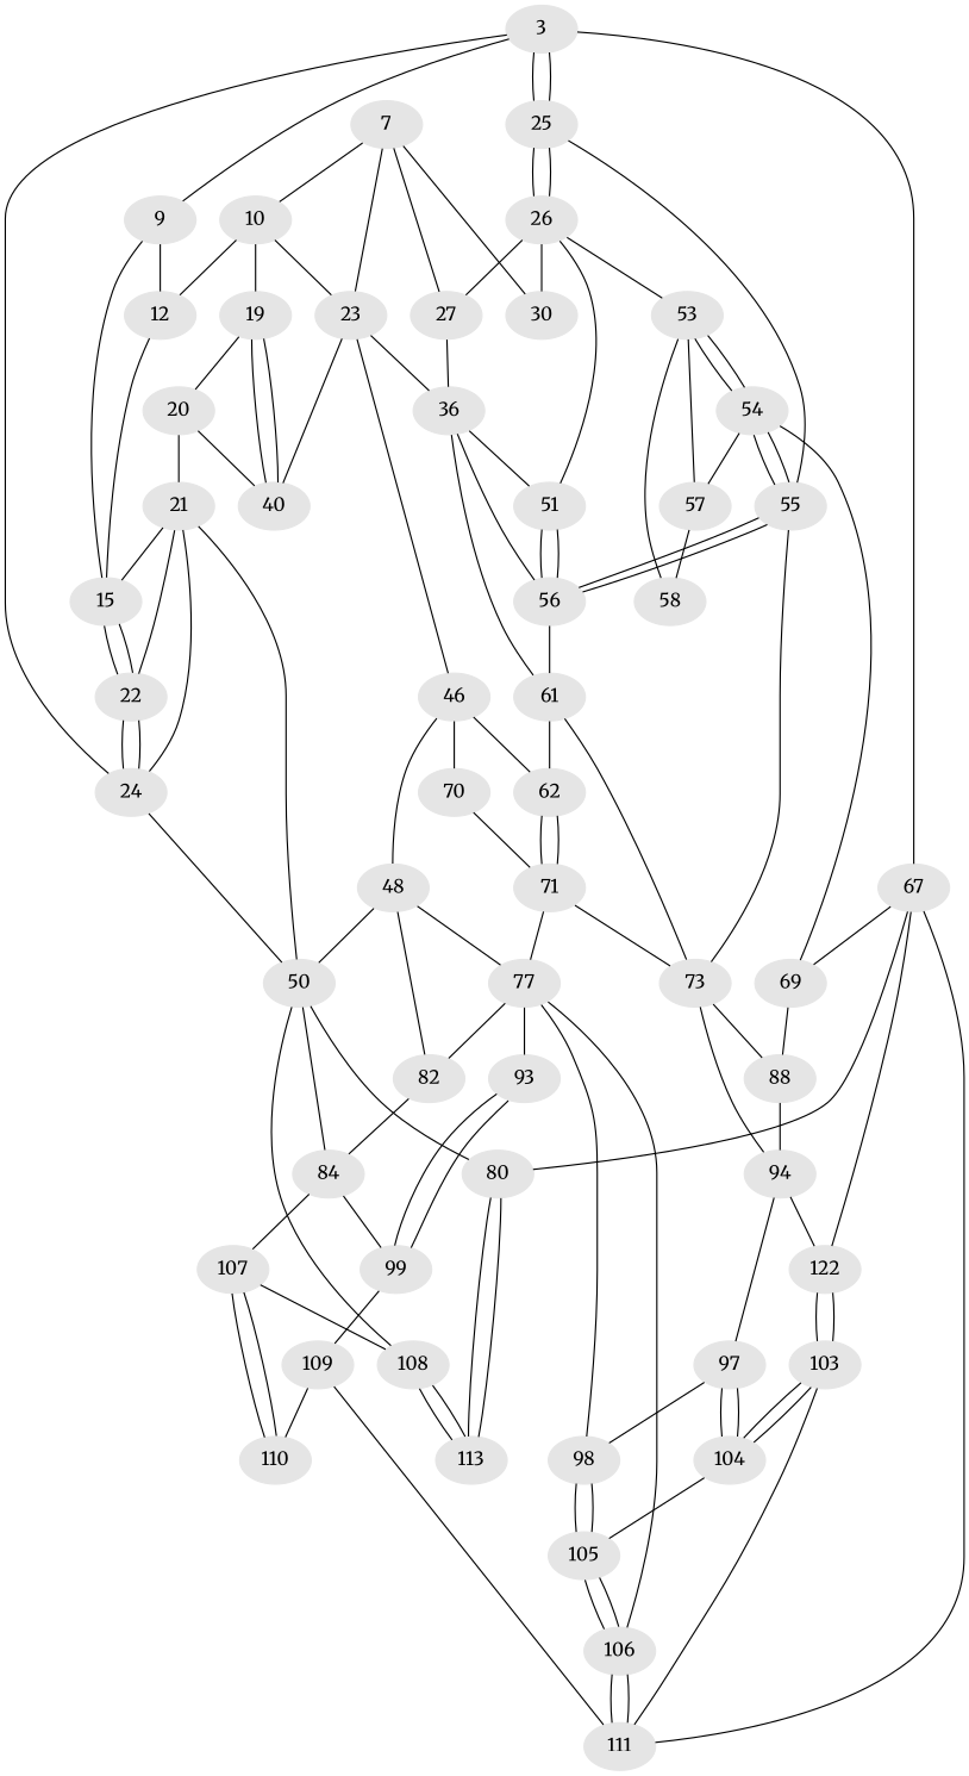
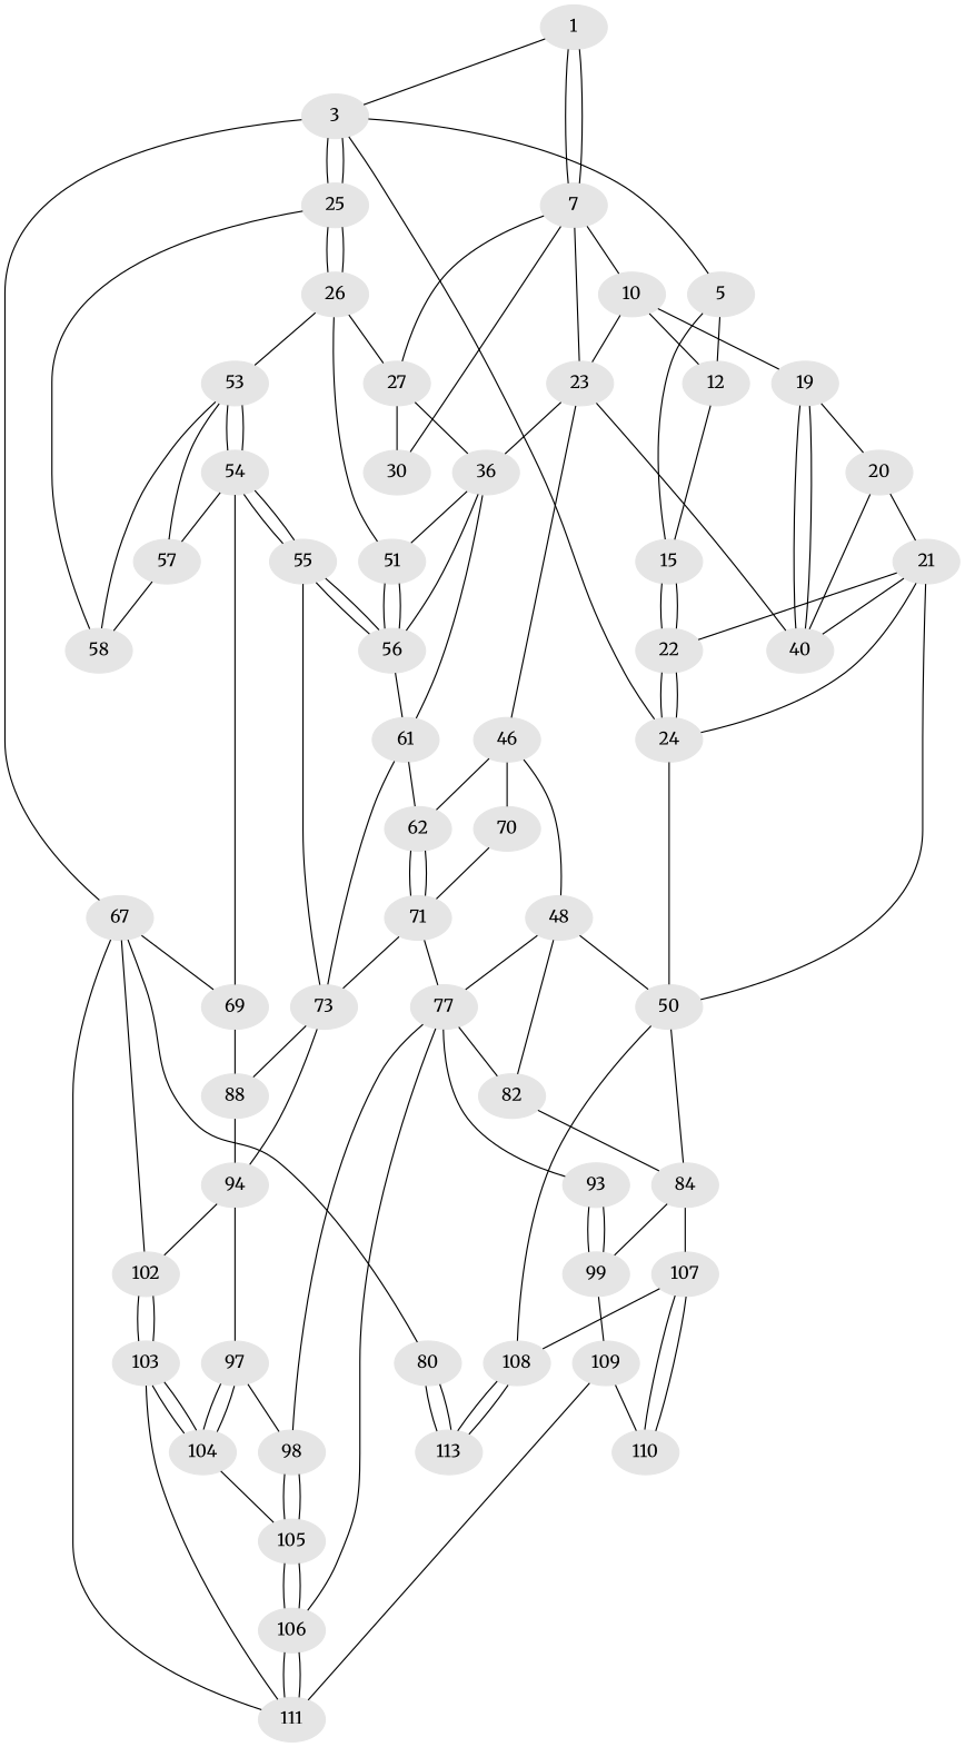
  graph {
    fontname=Merriweather
    node [color=gray90 fontname=Merriweather style=filled]
    edge [fontname=Merriweather]
+   1 [super="+2"]
    3 [super="+4"]
    7 [super="+8+13"]
-   5 [super="+6" label=9]
+   5 [super="+6"]
    24 [super="+43"]
    25
    67 [super="+81+68"]
    10 [super="+11+17"]
    23 [super="+38"]
    27 [super="+28"]
    30
    12 [super="+14"]
    15
    50 [super="+75"]
    26 [super="+31"]
    58
    80
    69 [super="+87"]
-   102 [label=122]
+   102
    111 [super="+114"]
    22
    19
    40 [super="+41"]
    36 [super="+37+52"]
    46 [super="+47+63"]
    20
    21 [super="+42"]
    84 [super="+100"]
    108
    51
    56 [super="+65"]
    61 [super="+66"]
    48 [super="+49"]
    62
    70
    53
    54 [super="+59"]
    57
    73 [super="+74+76"]
    77 [super="+78+91"]
    82 [super="+83"]
    71 [super="+72"]
    93
    98
    106
    113
    99
    107
    55
    88 [super="+89"]
    94 [super="+96+95"]
    103
    97
    105
    109 [super="+112"]
    110
    104
+   1 -- 3
+   1 -- 7 [weight=2]
+   1 -- 7
    3 -- 5
    3 -- 24
    3 -- 25
    3 -- 25
    3 -- 67 [weight=2]
    7 -- 10
    7 -- 23
    7 -- 27
    7 -- 30
    5 -- 12
    5 -- 15
    24 -- 50
    25 -- 26
    25 -- 26
-   25 -- 55
+   25 -- 58
    67 -- 80
    67 -- 69 [weight=2]
    67 -- 102
    67 -- 111
    10 -- 23
    10 -- 12 [weight=2]
    10 -- 19
    23 -- 40
    23 -- 36 [weight=2]
    23 -- 46
-   26 -- 30 [weight=2]
+   27 -- 30 [weight=2]
    27 -- 36
    12 -- 15
    15 -- 22
    15 -- 22
-   50 -- 80
    50 -- 84
    50 -- 108
    26 -- 27 [weight=2]
    26 -- 51
    26 -- 53
    80 -- 113
    80 -- 113
    69 -- 88
    102 -- 103
    102 -- 103
    22 -- 24
    22 -- 24
    19 -- 40
    19 -- 40
    19 -- 20
    36 -- 51
    36 -- 56
    36 -- 61
    46 -- 48
    46 -- 62
    46 -- 70 [weight=2]
    20 -- 40
    20 -- 21
    21 -- 24
    21 -- 50
    21 -- 22
-   21 -- 15
+   21 -- 40
    84 -- 99
    84 -- 107
    108 -- 113
    108 -- 113
    51 -- 56
    51 -- 56
    56 -- 61
    61 -- 62
    61 -- 73
    48 -- 50
    48 -- 77
    48 -- 82
    62 -- 71
    62 -- 71
    70 -- 71
    53 -- 58
    53 -- 54
    53 -- 54
    53 -- 57
    54 -- 69
    54 -- 57
    54 -- 55
    54 -- 55
    57 -- 58
    73 -- 88
    73 -- 94
    77 -- 82 [weight=2]
    77 -- 93 [weight=2]
    77 -- 98
    77 -- 106
    82 -- 84
    71 -- 73
    71 -- 77
    93 -- 99
    93 -- 99
    98 -- 105
    98 -- 105
    106 -- 111
    106 -- 111
    99 -- 109
    107 -- 108
    107 -- 110
    107 -- 110
    55 -- 56
    55 -- 56
    55 -- 73
    88 -- 94 [weight=2]
    94 -- 102
    94 -- 97
    103 -- 111
    103 -- 104
    103 -- 104
    97 -- 98
    97 -- 104
    97 -- 104
    105 -- 106
    105 -- 106
    109 -- 111
    109 -- 110 [weight=2]
    104 -- 105
  }
